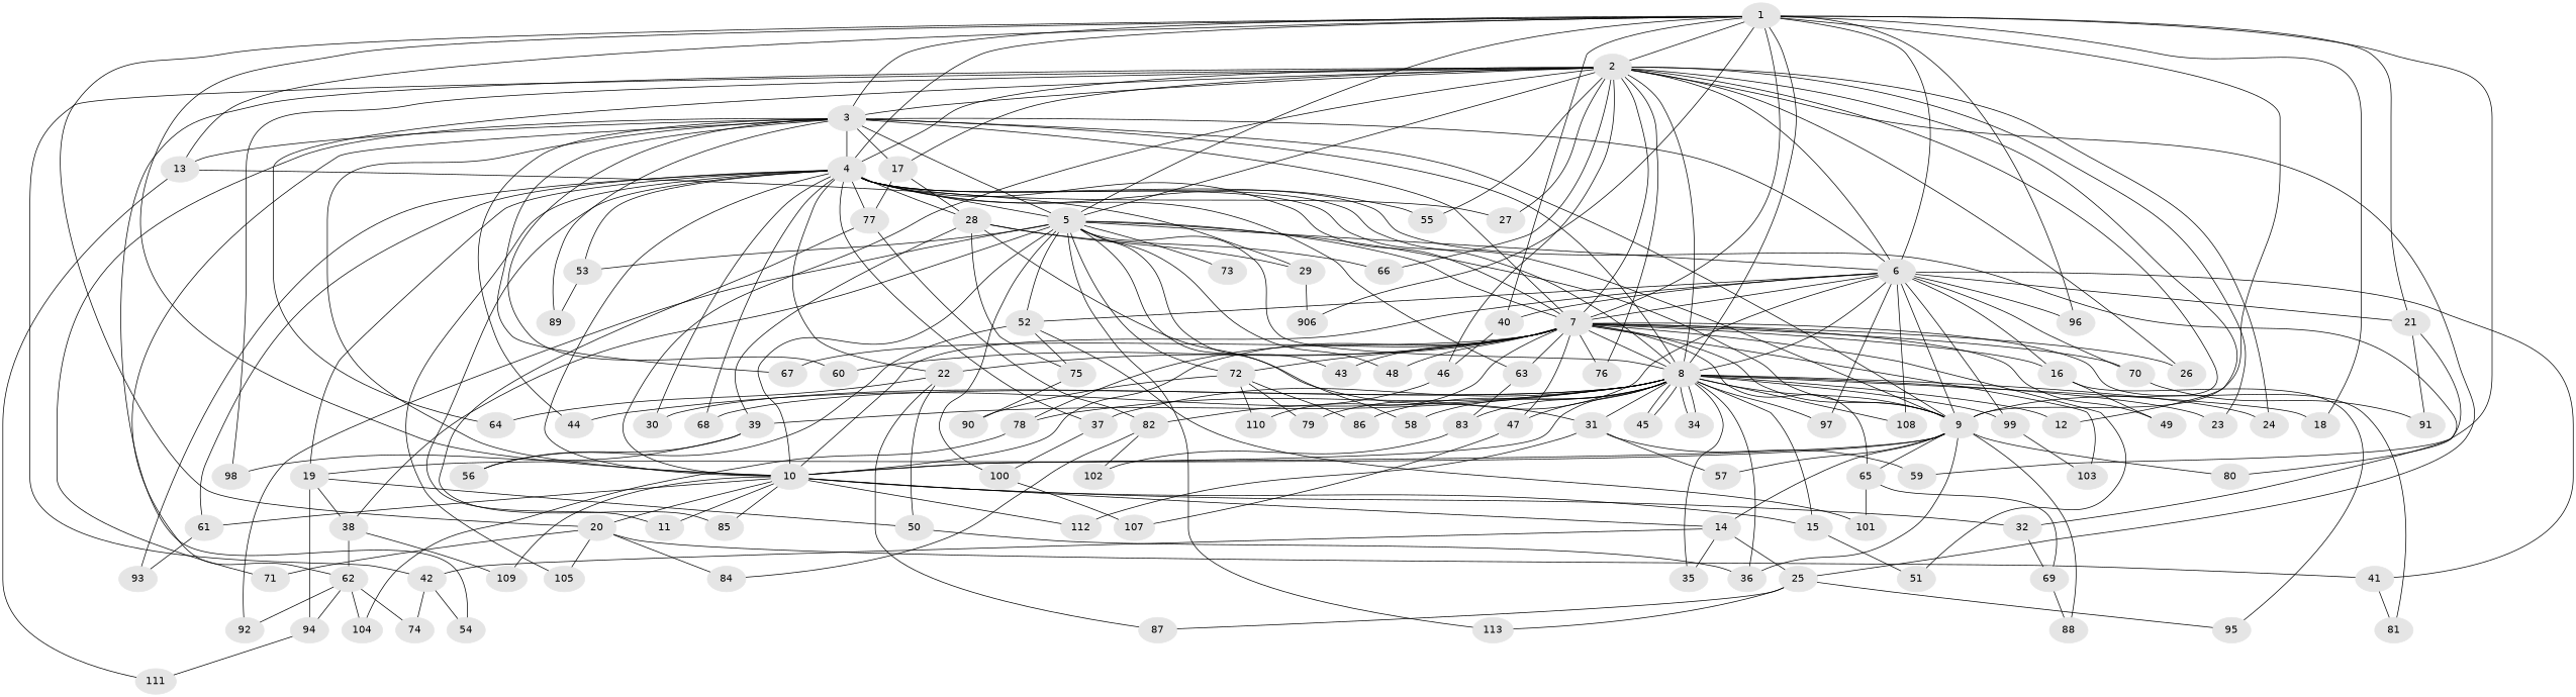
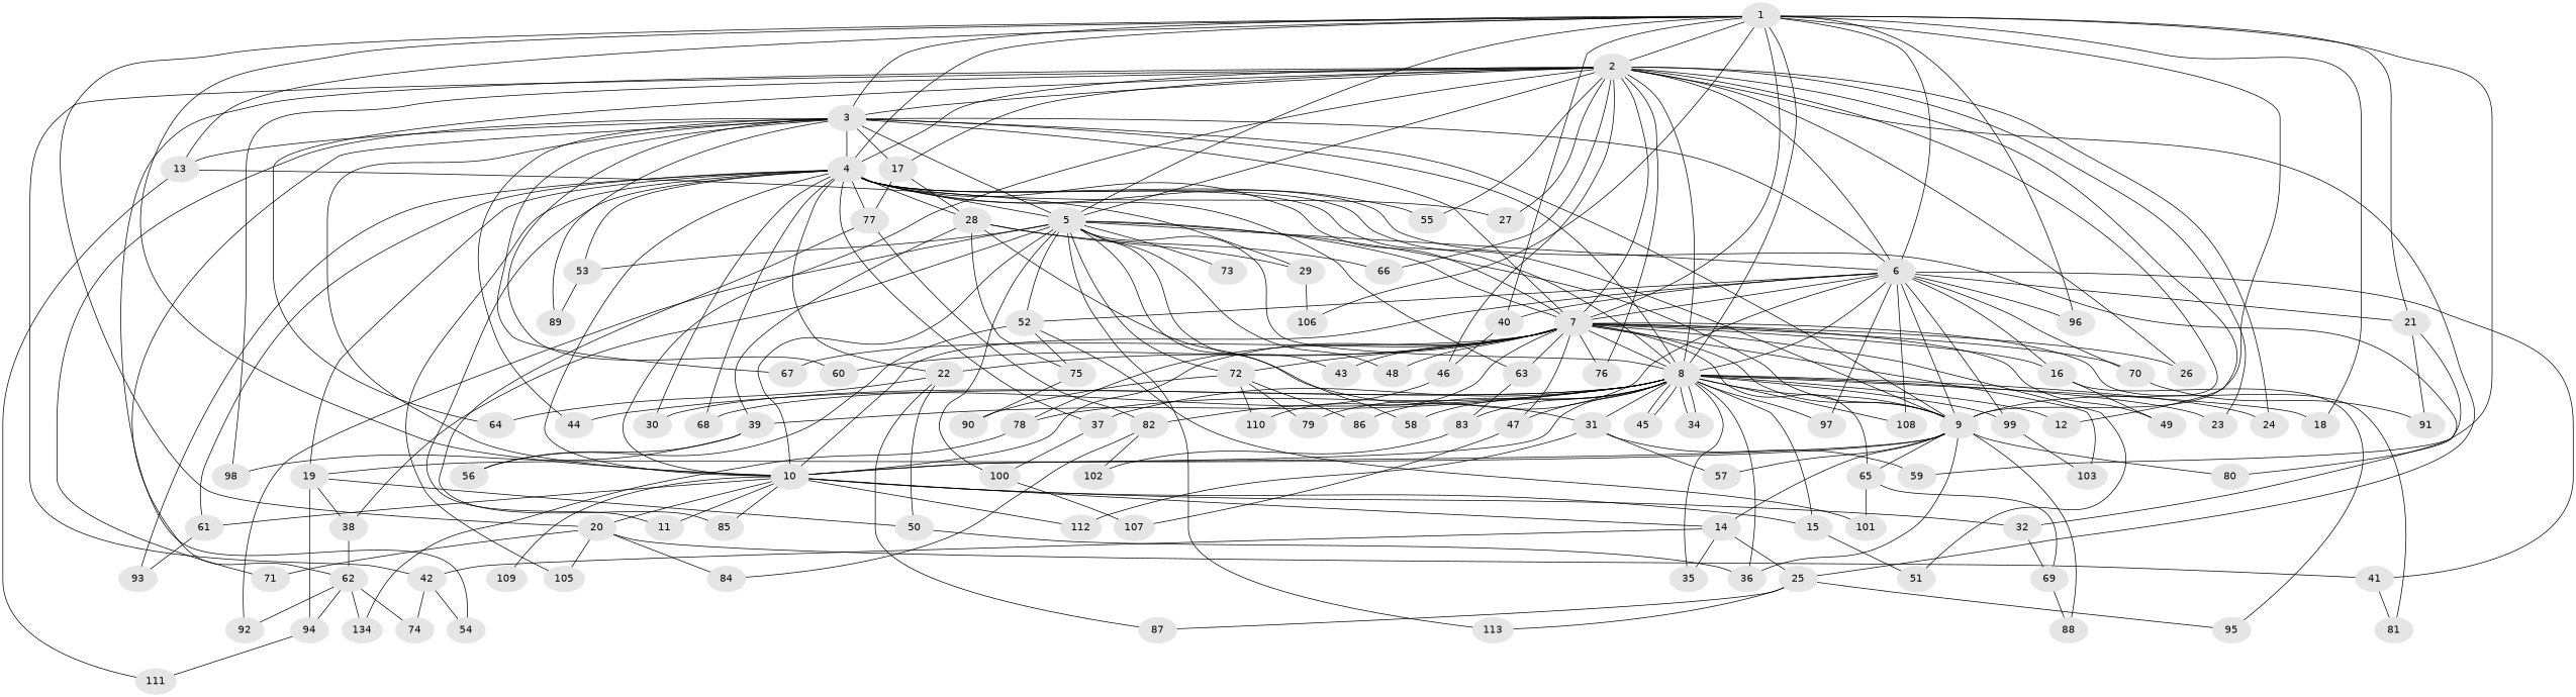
  graph {
    fontname="DejaVu Sans"
    node [color=gray90 fontname="DejaVu Sans" style=filled]
    edge [fontname="DejaVu Sans"]
    1
    2
    3
    4
    5
    6
    7
    8
    9
    10
    13
    18
    20
    21
    40
    59
    96
-   106 [label=906]
+   106
    12
    17
    23
    24
    25
    26
    27
    42
    46
    54
    55
    64
    66
    76
    98
    44
    60
    62
    67
    71
    89
    11
    19
    22
    28
    30
    32
    37
    53
    61
    63
    68
    77
    93
    105
    38
    43
    48
    52
    58
    72
    73
    92
    100
    113
    16
    41
    70
    79
    97
    99
    108
    47
    49
    51
    65
    78
    81
    103
    110
    15
    31
    34
    35
    36
    39
    45
    83
    86
    14
    57
    80
    88
    85
    109
    112
    29
    111
    84
    91
    95
    87
    74
    82
    94
-   104
+   104 [label=134]
    50
    75
    69
    56
    101
    90
    107
    102
    1 -- 2
    1 -- 3
    1 -- 4
    1 -- 5
    1 -- 6
    1 -- 7
    1 -- 8
    1 -- 9
    1 -- 10
    1 -- 13
    1 -- 18
    1 -- 20
    1 -- 21
    1 -- 40
    1 -- 59
    1 -- 96
    1 -- 106
    2 -- 3
    2 -- 4
    2 -- 5
    2 -- 6
    2 -- 7
    2 -- 8
    2 -- 9
    2 -- 10
    2 -- 12
    2 -- 17
    2 -- 23
    2 -- 24
    2 -- 25
    2 -- 26
    2 -- 27
    2 -- 42
    2 -- 46
    2 -- 54
    2 -- 55
    2 -- 64
    2 -- 66
    2 -- 76
    2 -- 98
    3 -- 4
    3 -- 5
    3 -- 6
    3 -- 7
    3 -- 8
    3 -- 9
    3 -- 10
    3 -- 13
    3 -- 17
    3 -- 44
    3 -- 60
    3 -- 62
    3 -- 67
    3 -- 71
    3 -- 89
    4 -- 5
    4 -- 7
    4 -- 8
    4 -- 9
    4 -- 10
    4 -- 27
    4 -- 55
    4 -- 11
    4 -- 19
    4 -- 22
    4 -- 28
    4 -- 30
    4 -- 32
    4 -- 37
    4 -- 53
    4 -- 61
    4 -- 63
    4 -- 68
    4 -- 77
    4 -- 93
    4 -- 105
    5 -- 6
    5 -- 7
    5 -- 8
    5 -- 9
    5 -- 10
    5 -- 53
    5 -- 38
    5 -- 43
    5 -- 48
    5 -- 52
    5 -- 58
    5 -- 72
    5 -- 73
    5 -- 92
    5 -- 100
    5 -- 113
    6 -- 7
    6 -- 8
    6 -- 9
    6 -- 10
    6 -- 21
    6 -- 40
    6 -- 96
    6 -- 52
    6 -- 16
    6 -- 41
    6 -- 70
    6 -- 79
    6 -- 97
    6 -- 99
    6 -- 108
    7 -- 8
    7 -- 9
    7 -- 10
    7 -- 26
    7 -- 76
    7 -- 60
    7 -- 67
    7 -- 22
    7 -- 63
    7 -- 43
    7 -- 48
    7 -- 72
    7 -- 16
    7 -- 70
    7 -- 47
    7 -- 49
    7 -- 51
    7 -- 65
    7 -- 78
    7 -- 81
    7 -- 103
    7 -- 110
    8 -- 9
    8 -- 10
    8 -- 18
    8 -- 12
    8 -- 23
    8 -- 24
    8 -- 44
    8 -- 30
    8 -- 37
    8 -- 68
    8 -- 58
    8 -- 97
    8 -- 99
    8 -- 108
    8 -- 47
    8 -- 78
    8 -- 15
    8 -- 31
    8 -- 34
    8 -- 34
    8 -- 35
    8 -- 36
    8 -- 39
    8 -- 45
    8 -- 45
    8 -- 83
    8 -- 86
    9 -- 10
    9 -- 19
    9 -- 65
    9 -- 36
    9 -- 14
    9 -- 57
    9 -- 80
    9 -- 88
    10 -- 20
    10 -- 11
    10 -- 32
    10 -- 61
    10 -- 15
    10 -- 14
    10 -- 85
    10 -- 109
    10 -- 112
    13 -- 29
    13 -- 111
    20 -- 71
    20 -- 105
    20 -- 41
    20 -- 84
    21 -- 80
    21 -- 91
    40 -- 46
    17 -- 28
    17 -- 77
    25 -- 113
    25 -- 95
    25 -- 87
    42 -- 54
    42 -- 74
    46 -- 82
    62 -- 92
    62 -- 74
    62 -- 94
    62 -- 104
    19 -- 38
    19 -- 94
    19 -- 50
    22 -- 64
    22 -- 87
    22 -- 50
    28 -- 66
    28 -- 31
    28 -- 39
    28 -- 29
    28 -- 75
    32 -- 69
    37 -- 100
    53 -- 89
    61 -- 93
    63 -- 83
    77 -- 85
    77 -- 82
    38 -- 62
-   38 -- 109
    52 -- 75
    52 -- 56
    52 -- 101
    72 -- 79
    72 -- 110
    72 -- 86
    72 -- 90
    100 -- 107
    16 -- 49
    16 -- 95
    41 -- 81
    70 -- 91
    99 -- 103
    47 -- 107
    65 -- 69
    65 -- 101
    78 -- 104
    15 -- 51
    31 -- 59
    31 -- 57
    31 -- 112
    39 -- 98
    39 -- 56
    83 -- 102
    14 -- 25
    14 -- 42
    14 -- 35
    29 -- 106
    82 -- 84
    82 -- 102
    94 -- 111
    50 -- 36
    75 -- 90
    69 -- 88
  }
